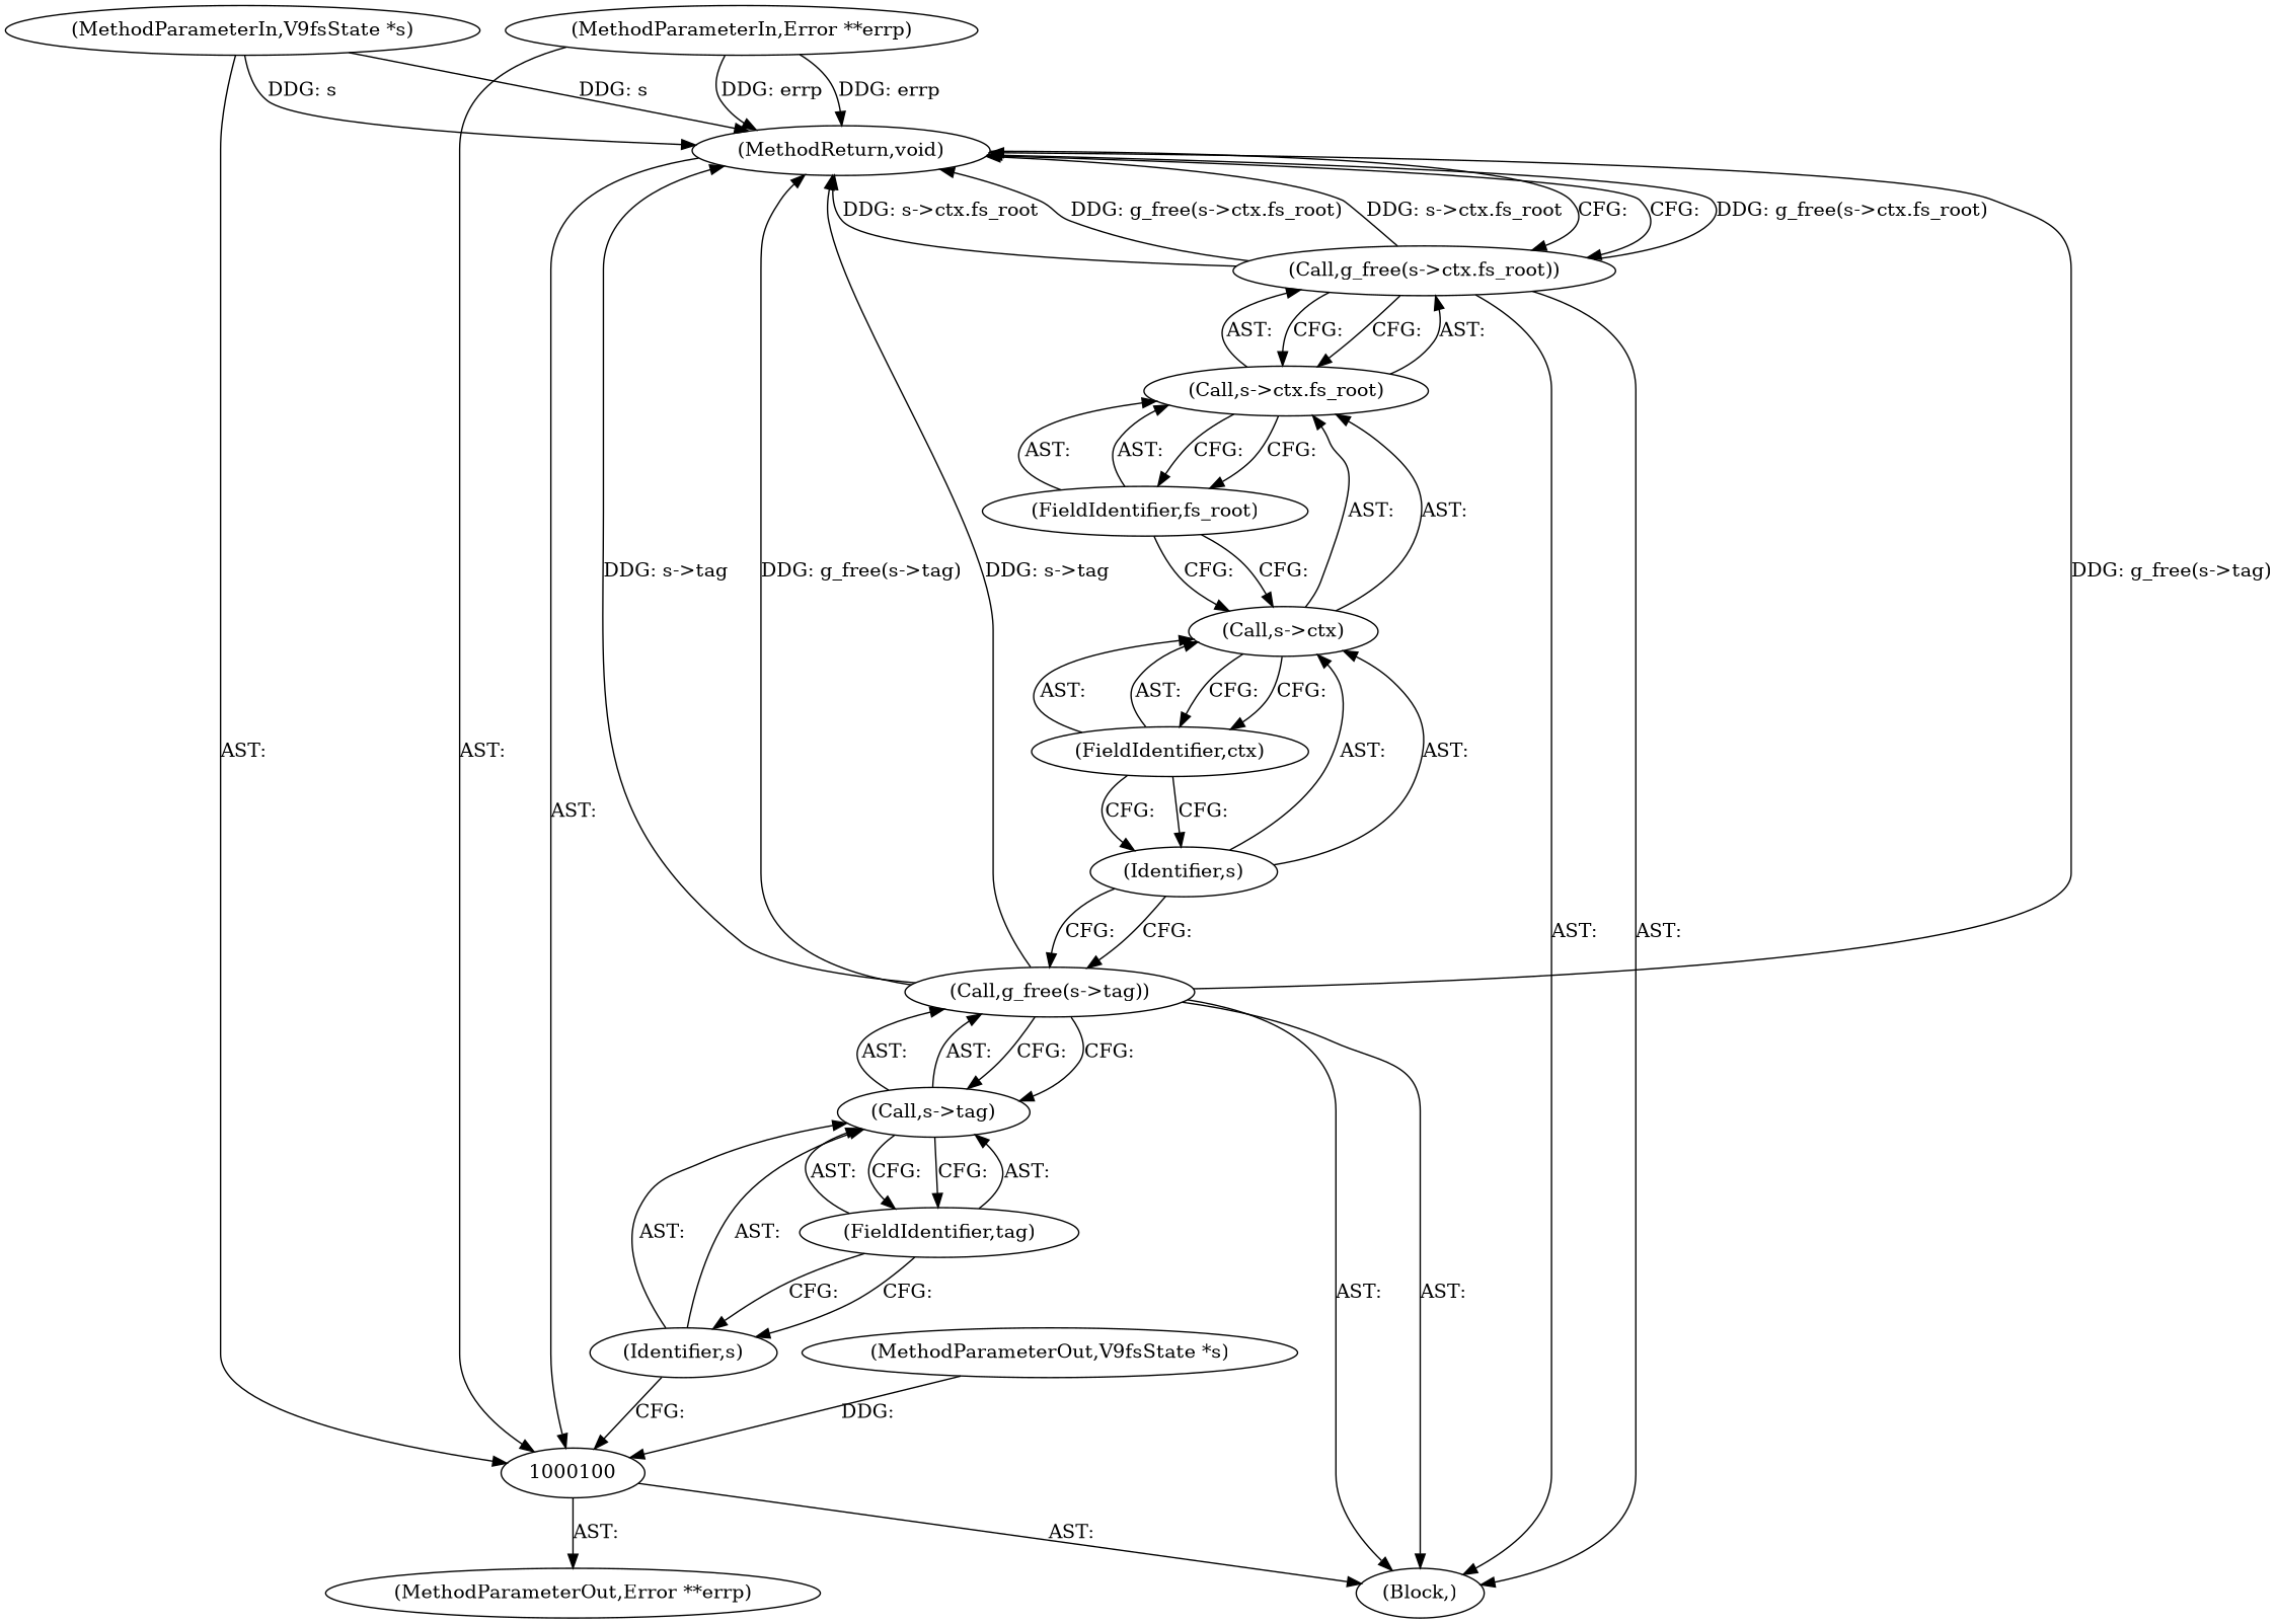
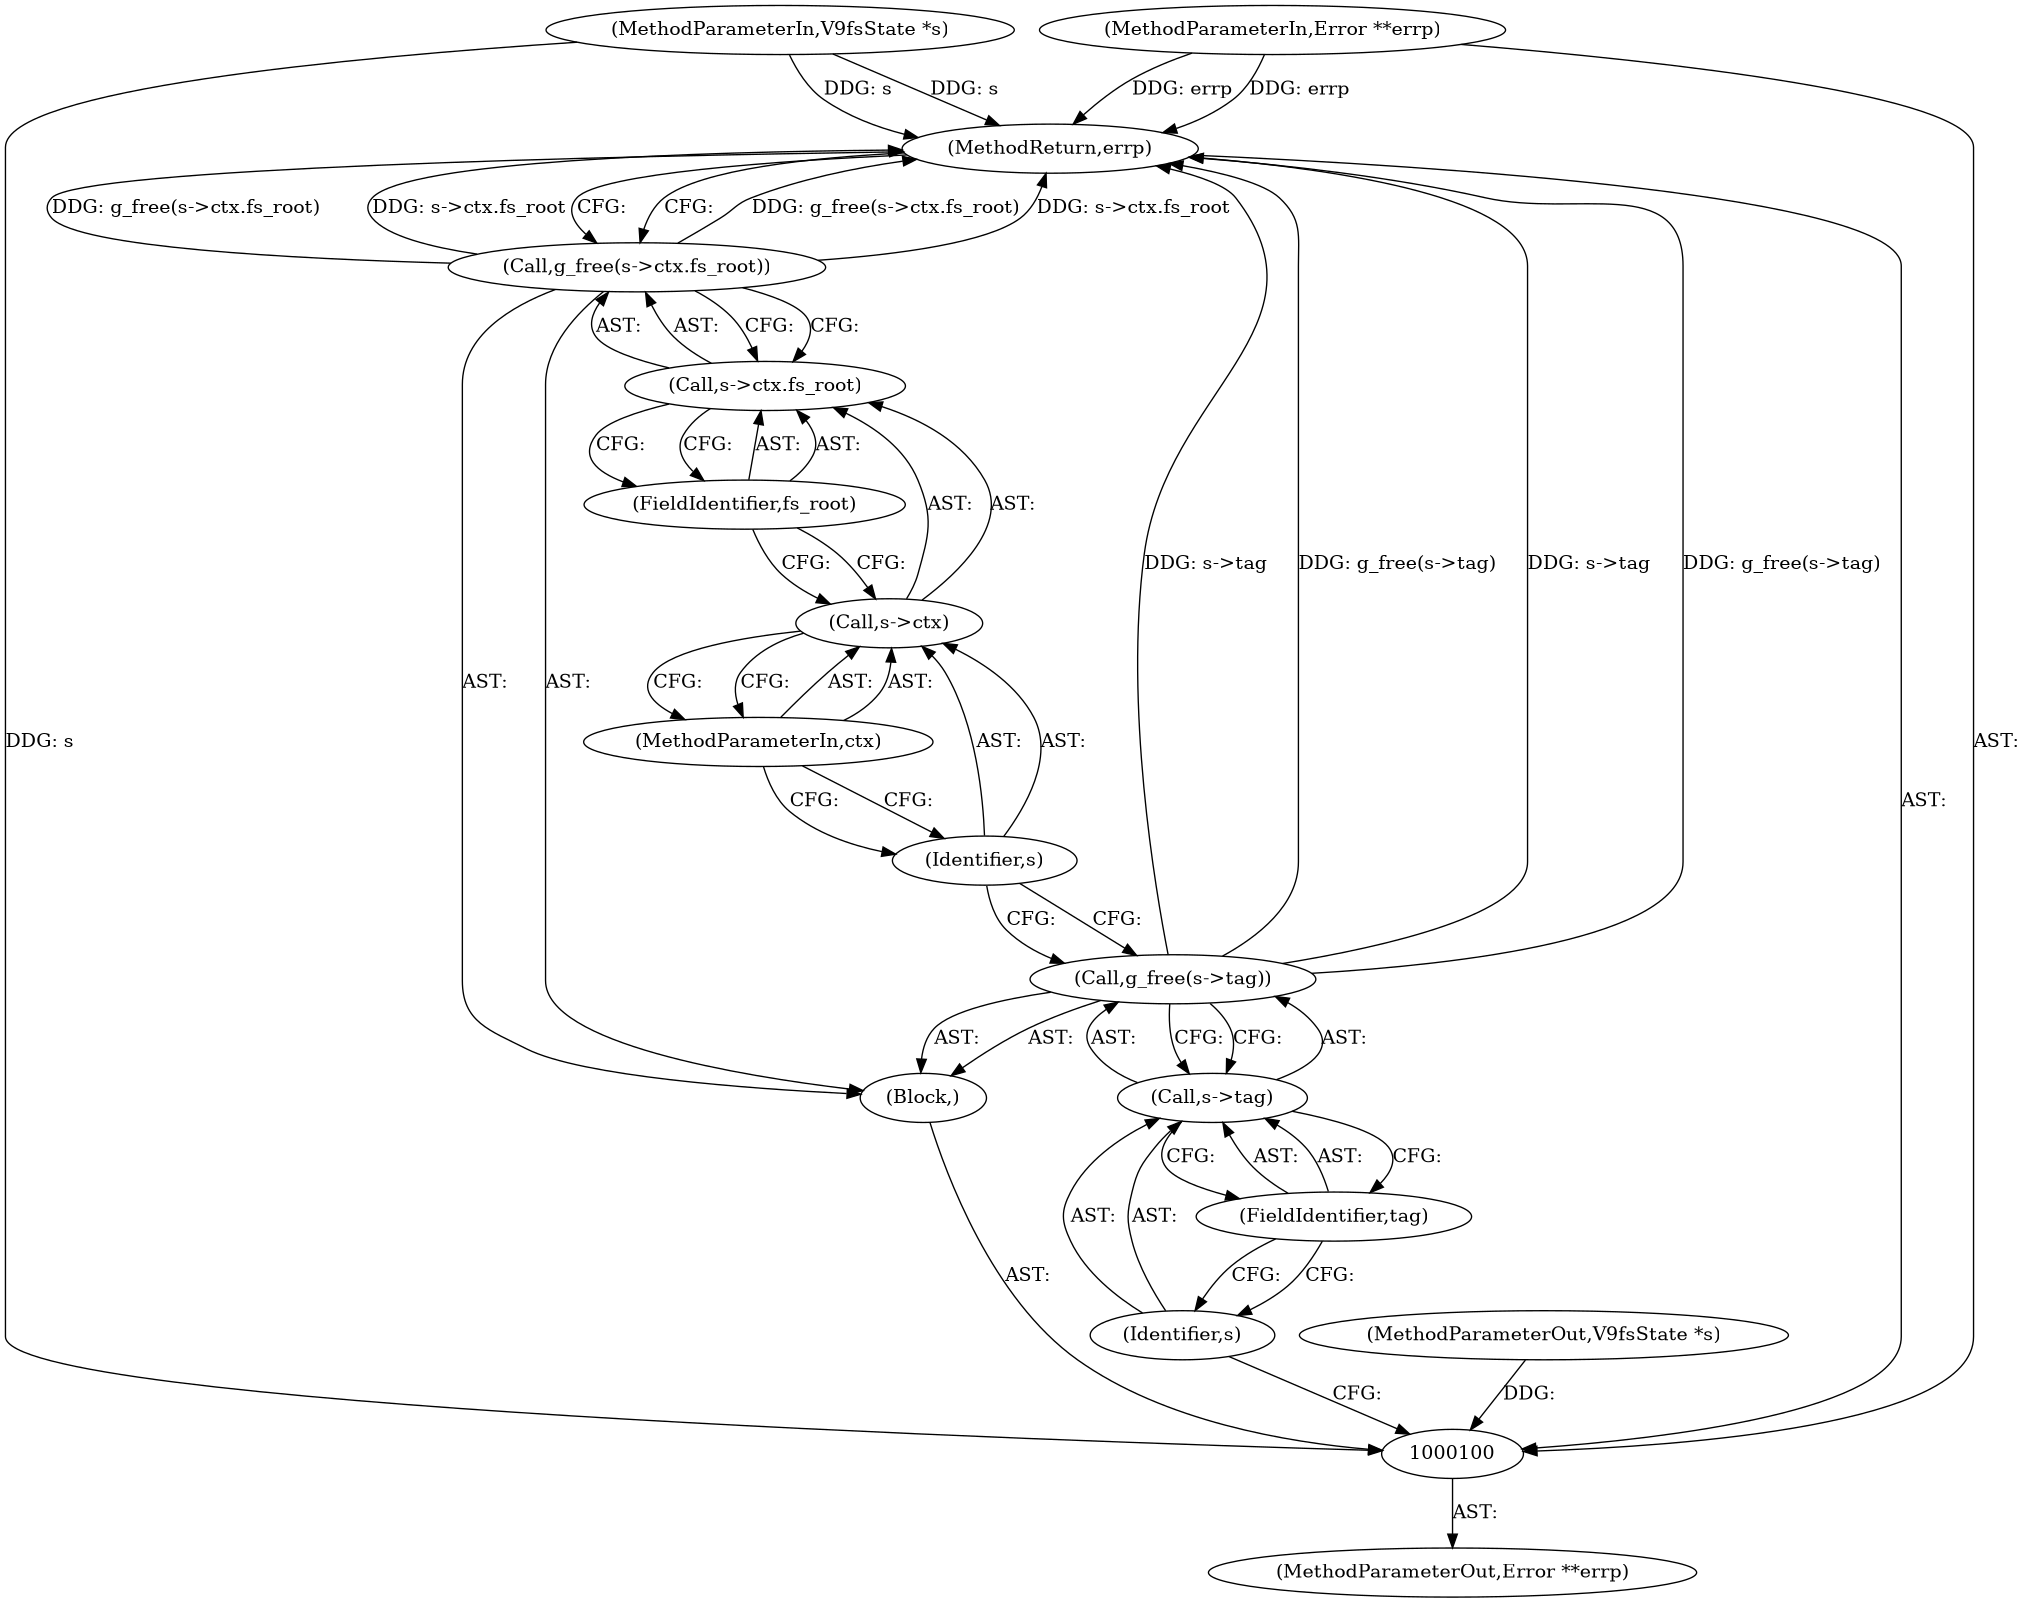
  digraph {
    fontname="DejaVu Serif"
    node [fontname="DejaVu Serif"]
    edge [fontname="DejaVu Serif"]
-   n1 [label="(MethodReturn,void)"]
+   n1 [label="(MethodReturn,errp)"]
    n2 [label="(Call,g_free(s->ctx.fs_root))"]
    1000100
    n4 [label="(Block,)"]
    n5 [label="(Call,s->ctx.fs_root)"]
    n6 [label="(MethodParameterOut,Error **errp)"]
    n7 [label="(MethodParameterIn,V9fsState *s)"]
    n8 [label="(MethodParameterOut,V9fsState *s)"]
    n9 [label="(MethodParameterIn,Error **errp)"]
    n10 [label="(Call,s->tag)"]
    n11 [label="(FieldIdentifier,tag)"]
    n12 [label="(Call,g_free(s->tag))"]
    n13 [label="(Identifier,s)"]
    n14 [label="(FieldIdentifier,fs_root)"]
    n15 [label="(Call,s->ctx)"]
-   n16 [label="(FieldIdentifier,ctx)"]
+   n16 [label="(MethodParameterIn,ctx)"]
    n17 [label="(Identifier,s)"]
    n1 -> n2 [label="CFG: "]
    n1 -> n2 [label="CFG: "]
    n1 -> 1000100 [label="AST: "]
    n2 -> n1 [label="DDG: g_free(s->ctx.fs_root)"]
    n2 -> n1 [label="DDG: s->ctx.fs_root"]
    n2 -> n1 [label="DDG: g_free(s->ctx.fs_root)"]
    n2 -> n1 [label="DDG: s->ctx.fs_root"]
    n2 -> n4 [label="AST: "]
    n2 -> n4 [label="AST: "]
    n2 -> n5 [label="CFG: "]
    n2 -> n5 [label="CFG: "]
    1000100 -> n6 [label="AST: "]
-   1000100 -> n4 [label="AST: "]
+   n4 -> 1000100 [label="AST: "]
    n5 -> n2 [label="AST: "]
    n5 -> n2 [label="AST: "]
    n5 -> n14 [label="CFG: "]
    n5 -> n14 [label="CFG: "]
    n7 -> n1 [label="DDG: s"]
    n7 -> n1 [label="DDG: s"]
-   n7 -> 1000100 [label="AST: "]
+   n7 -> 1000100 [label="DDG: s"]
    n8 -> 1000100 [label="DDG: "]
    n9 -> n1 [label="DDG: errp"]
    n9 -> n1 [label="DDG: errp"]
    n9 -> 1000100 [label="AST: "]
    n10 -> n11 [label="CFG: "]
    n10 -> n11 [label="CFG: "]
    n10 -> n12 [label="AST: "]
    n10 -> n12 [label="AST: "]
    n11 -> n10 [label="AST: "]
    n11 -> n10 [label="AST: "]
    n11 -> n13 [label="CFG: "]
    n11 -> n13 [label="CFG: "]
    n12 -> n1 [label="DDG: g_free(s->tag)"]
    n12 -> n1 [label="DDG: s->tag"]
    n12 -> n1 [label="DDG: g_free(s->tag)"]
    n12 -> n1 [label="DDG: s->tag"]
    n12 -> n4 [label="AST: "]
    n12 -> n4 [label="AST: "]
    n12 -> n10 [label="CFG: "]
    n12 -> n10 [label="CFG: "]
    n13 -> 1000100 [label="CFG: "]
    n13 -> n10 [label="AST: "]
    n13 -> n10 [label="AST: "]
    n14 -> n5 [label="AST: "]
    n14 -> n5 [label="AST: "]
    n14 -> n15 [label="CFG: "]
    n14 -> n15 [label="CFG: "]
    n15 -> n5 [label="AST: "]
    n15 -> n5 [label="AST: "]
    n15 -> n16 [label="CFG: "]
    n15 -> n16 [label="CFG: "]
    n16 -> n15 [label="AST: "]
    n16 -> n15 [label="AST: "]
    n16 -> n17 [label="CFG: "]
    n16 -> n17 [label="CFG: "]
    n17 -> n12 [label="CFG: "]
    n17 -> n12 [label="CFG: "]
    n17 -> n15 [label="AST: "]
    n17 -> n15 [label="AST: "]
  }
